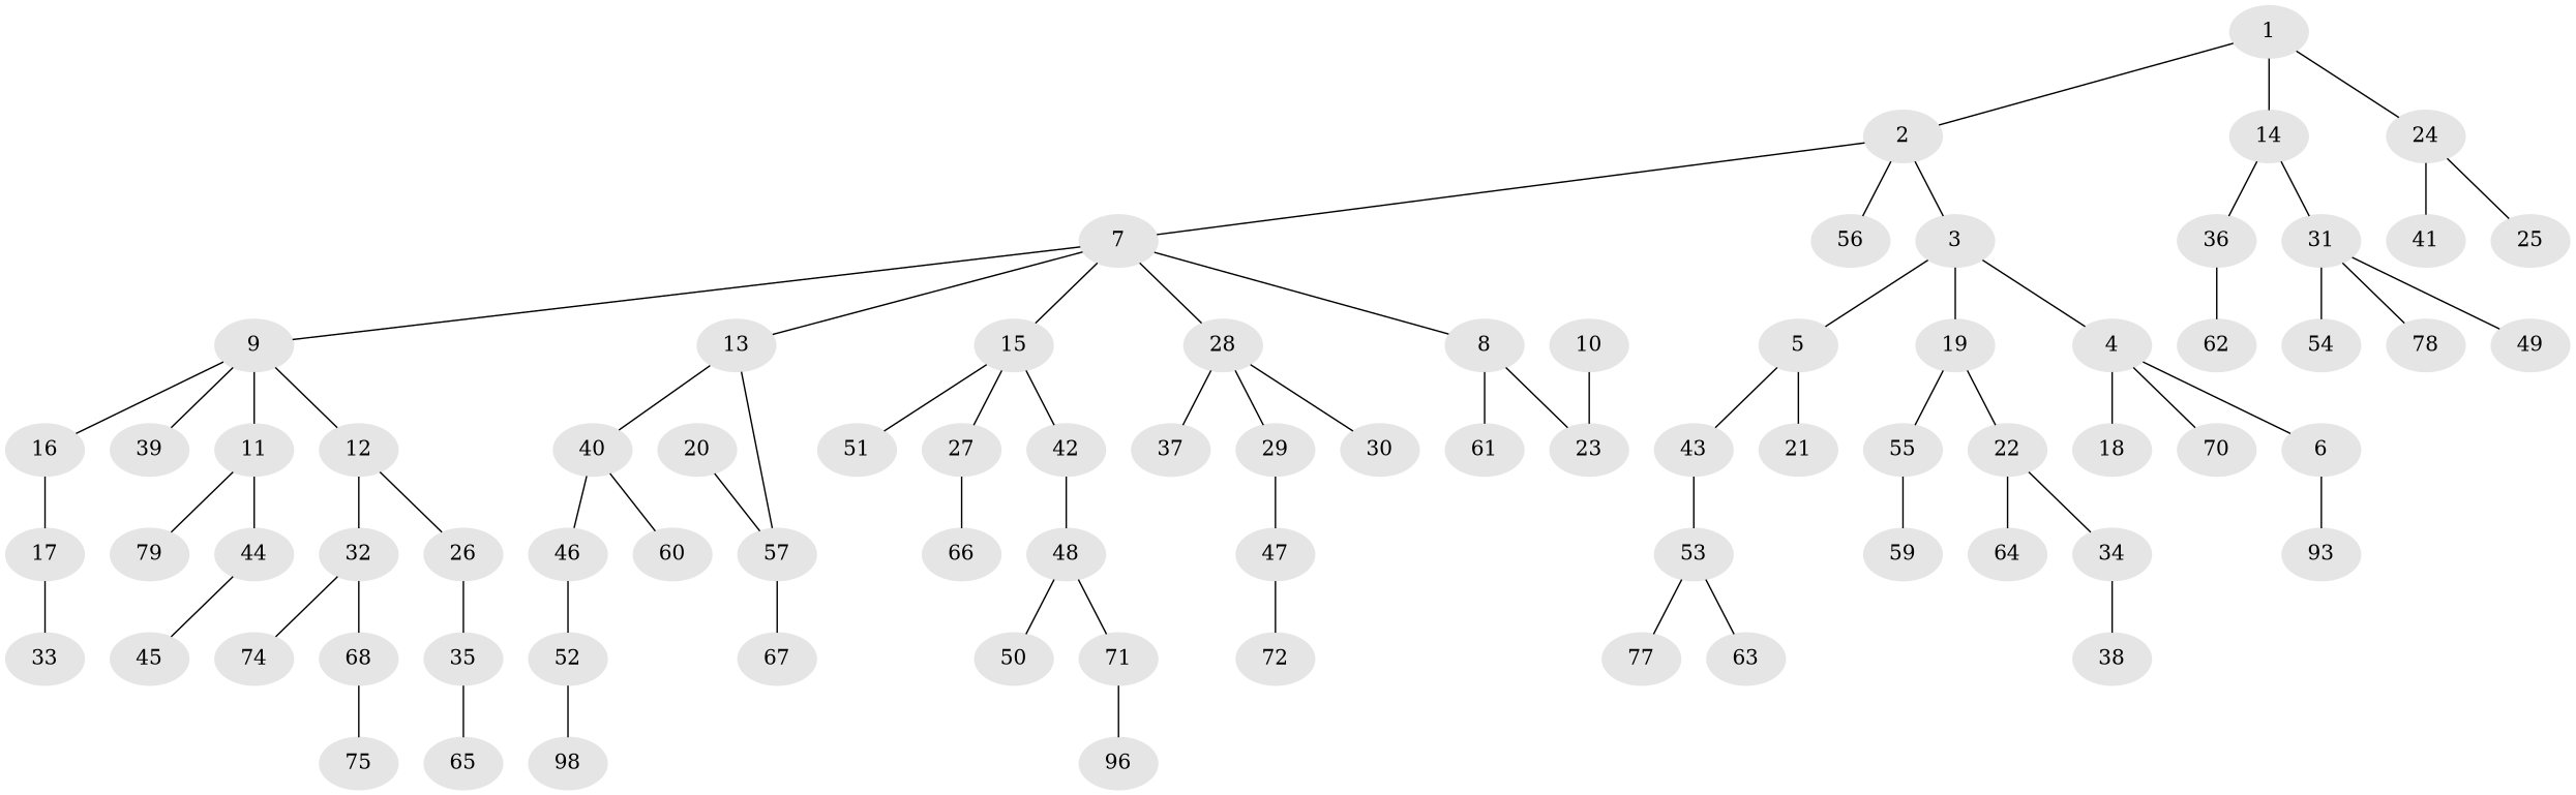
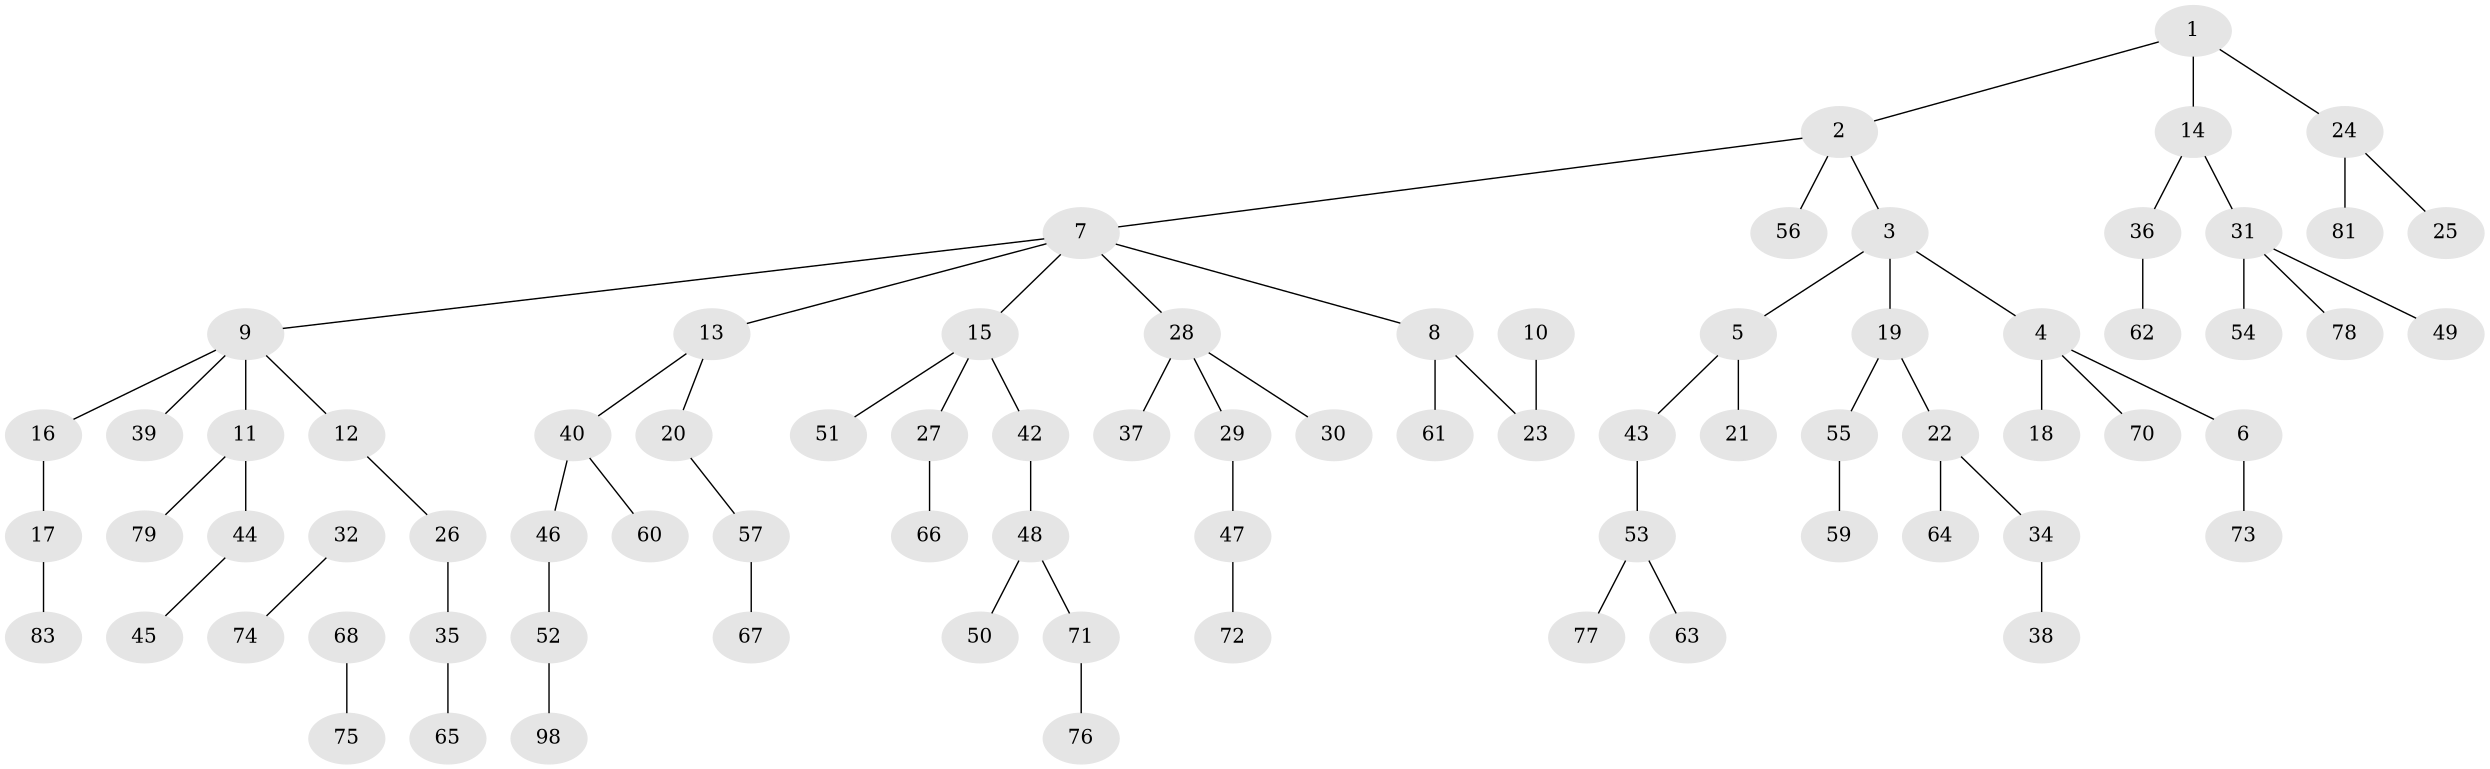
  graph {
    node [color=gray90 style=filled]
    1
    2
    14
    24
    3
    7
    56
    31
    36
    25
-   41
+   41 [label=81]
    4
    5
    19
    8
    9
    13
    15
    28
    6
    18
    70
    21
    43
    22
    55
-   73 [label=93]
+   73
    53
    61
    23
    11
    12
    16
    39
    20
    40
    27
    42
    51
    29
    30
    37
    10
    44
    n45 [label=79]
    26
    32
    17
    45
    35
    68
    74
    57
    46
    60
    49
    54
    78
    62
    66
    48
-   33
+   33 [label=83]
    34
    64
    59
    67
    38
    65
    47
    72
    75
    52
    50
    71
    63
    77
    n77 [label=98]
-   76 [label=96]
+   76
    1 -- 2
    1 -- 14
    1 -- 24
    2 -- 3
    2 -- 7
    2 -- 56
    14 -- 31
    14 -- 36
    24 -- 25
    24 -- 41
    3 -- 4
    3 -- 5
    3 -- 19
    7 -- 8
    7 -- 9
    7 -- 13
    7 -- 15
    7 -- 28
    31 -- 49
    31 -- 54
    31 -- 78
    36 -- 62
    4 -- 6
    4 -- 18
    4 -- 70
    5 -- 21
    5 -- 43
    19 -- 22
    19 -- 55
    8 -- 61
    8 -- 23
    9 -- 11
    9 -- 12
    9 -- 16
    9 -- 39
-   13 -- 57
+   13 -- 20
    13 -- 40
    15 -- 27
    15 -- 42
    15 -- 51
    28 -- 29
    28 -- 30
    28 -- 37
    6 -- 73
    43 -- 53
    22 -- 34
    22 -- 64
    55 -- 59
    53 -- 63
    53 -- 77
    11 -- 44
    11 -- n45
    12 -- 26
-   12 -- 32
    16 -- 17
    20 -- 57
    40 -- 46
    40 -- 60
    27 -- 66
    42 -- 48
    29 -- 47
    10 -- 23
    44 -- 45
    26 -- 35
-   32 -- 68
    32 -- 74
    17 -- 33
    35 -- 65
    68 -- 75
    57 -- 67
    46 -- 52
    48 -- 50
    48 -- 71
    34 -- 38
    47 -- 72
    52 -- n77
    71 -- 76
  }
